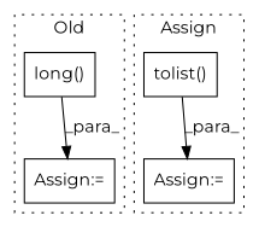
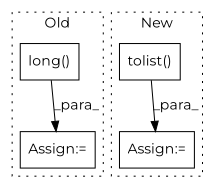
  digraph {
    fontname=Montserrat
    node [a=75 l=3 shape=box fontname=Montserrat]
    edge [fontname=Montserrat]
    n1 [l=37 label="long()" s=12638]
    n2 [a=68 label="Assign:=" s=12635]
    n3 [l=28 label="tolist()" s=12686]
    n4 [a=68 label="Assign:=" s=12683]
    subgraph cluster_1 {
      label=Old
      style=dotted
      n1
      n2
    }
    subgraph cluster_2 {
-     label=Assign
+     label=New
      style=dotted
      n3
      n4
    }
    n1 -> n2 [label=_para_]
    n3 -> n4 [label=_para_]
  }
